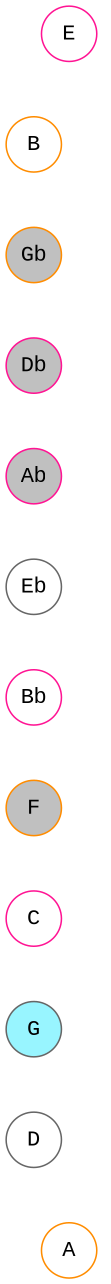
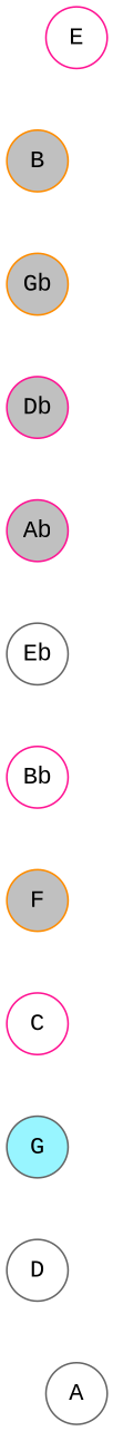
  graph {
    fontname="Liberation Mono"
    mindist=.1
    node [color=deeppink fillcolor=white fontname="Liberation Mono" margin=0 shape=circle style=filled]
    edge [fontname="Liberation Mono" style=invis]
    E
-   B [color=darkorange]
+   B [color=darkorange fillcolor=gray]
    Gb [color=darkorange fillcolor=gray]
    Db [fillcolor=gray]
    Ab [fillcolor=gray]
    Eb [color=gray40]
    Bb
    F [color=darkorange fillcolor=gray]
    C
    G [color=gray40 fillcolor=cadetblue1]
    D [color=gray40]
-   A [color=darkorange]
+   A [color=gray40]
    subgraph sub_1 {
      E
      B
      Gb
      Db
      Ab
      Eb
      Bb
      F
      C
      G
      D
      A
    }
    E -- B
    B -- Gb
    Gb -- Db
    Db -- Ab
    Ab -- Eb
    Eb -- Bb
    Bb -- F
    F -- C
    C -- G
    G -- D
    D -- A
    A -- E
  }
